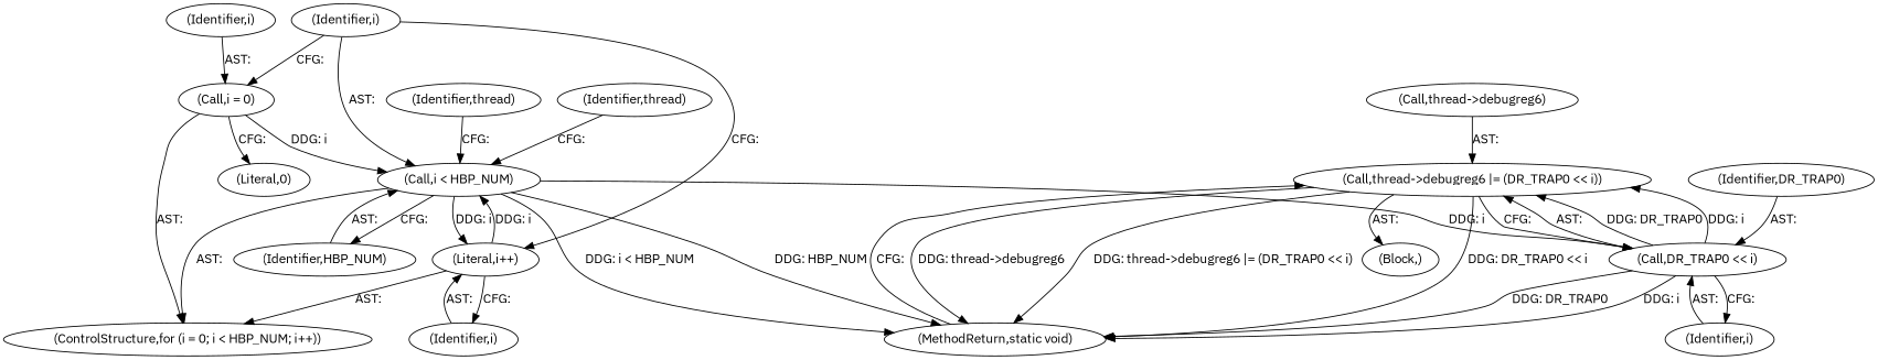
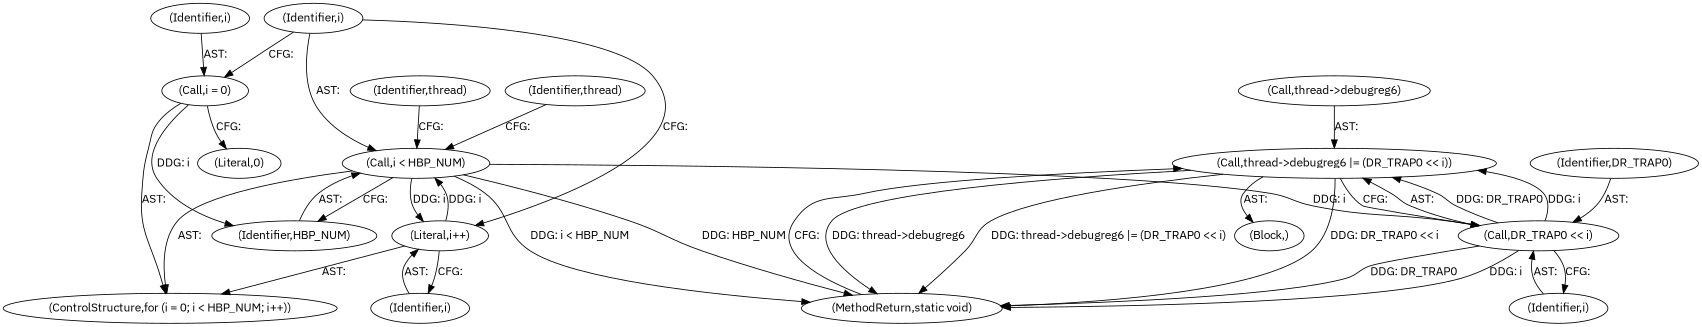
  digraph {
    fontname="IBM Plex Sans"
    node [fontname="IBM Plex Sans"]
    edge [fontname="IBM Plex Sans"]
    n1 [label="(Call,thread->debugreg6 |= (DR_TRAP0 << i))"]
    n2 [label="(Call,DR_TRAP0 << i)"]
    n3 [label="(MethodReturn,static void)"]
    n4 [label="(Block,)"]
    n5 [label="(Identifier,i)"]
    n6 [label="(Call,i < HBP_NUM)"]
    n7 [label="(Literal,i++)"]
    n8 [label="(ControlStructure,for (i = 0; i < HBP_NUM; i++))"]
    n9 [label="(Identifier,HBP_NUM)"]
    n10 [label="(Identifier,i)"]
    n11 [label="(Call,i = 0)"]
    n12 [label="(Literal,0)"]
    n13 [label="(Identifier,i)"]
    n14 [label="(Identifier,i)"]
    n15 [label="(Identifier,thread)"]
    n16 [label="(Identifier,thread)"]
    n17 [label="(Identifier,DR_TRAP0)"]
    n18 [label="(Call,thread->debugreg6)"]
    n1 -> n2 [label="CFG: "]
    n1 -> n3 [label="DDG: thread->debugreg6"]
    n1 -> n3 [label="DDG: thread->debugreg6 |= (DR_TRAP0 << i)"]
    n1 -> n3 [label="DDG: DR_TRAP0 << i"]
    n1 -> n4 [label="AST: "]
    n2 -> n1 [label="AST: "]
    n2 -> n1 [label="DDG: DR_TRAP0"]
    n2 -> n1 [label="DDG: i"]
    n2 -> n3 [label="DDG: i"]
    n2 -> n3 [label="DDG: DR_TRAP0"]
    n2 -> n5 [label="CFG: "]
    n3 -> n1 [label="CFG: "]
    n5 -> n2 [label="AST: "]
    n6 -> n2 [label="DDG: i"]
    n6 -> n3 [label="DDG: i < HBP_NUM"]
    n6 -> n3 [label="DDG: HBP_NUM"]
    n6 -> n7 [label="DDG: i"]
    n6 -> n8 [label="AST: "]
    n6 -> n9 [label="CFG: "]
    n7 -> n6 [label="DDG: i"]
    n7 -> n8 [label="AST: "]
    n7 -> n10 [label="CFG: "]
    n9 -> n6 [label="AST: "]
    n10 -> n7 [label="AST: "]
-   n11 -> n6 [label="DDG: i"]
+   n11 -> n9 [label="DDG: i"]
    n11 -> n8 [label="AST: "]
    n11 -> n12 [label="CFG: "]
    n13 -> n11 [label="AST: "]
    n14 -> n6 [label="AST: "]
    n14 -> n7 [label="CFG: "]
    n14 -> n11 [label="CFG: "]
    n15 -> n6 [label="CFG: "]
    n16 -> n6 [label="CFG: "]
    n17 -> n2 [label="AST: "]
    n18 -> n1 [label="AST: "]
  }
